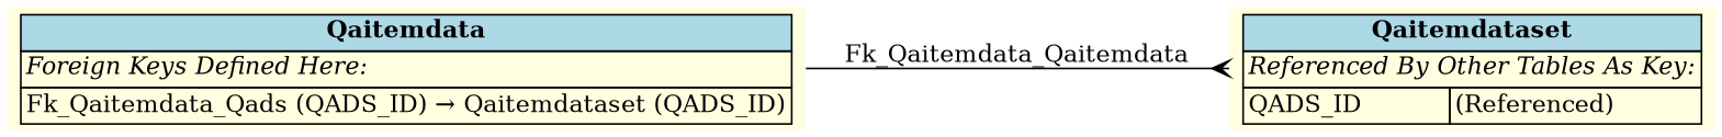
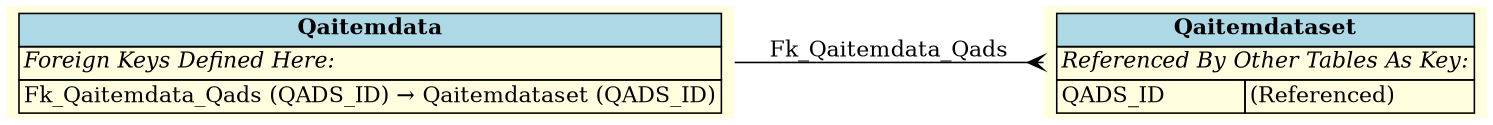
  digraph {
    rankdir=LR
    node [fillcolor=lightyellow shape=plaintext style=filled]
    n1 [label=<     <TABLE BORDER="0" CELLBORDER="1" CELLSPACING="0" BGCOLOR="lightyellow">       <TR><TD COLSPAN="2" BGCOLOR="lightblue"><B>Qaitemdata</B></TD></TR>       <TR><TD COLSPAN="2" ALIGN="LEFT"><I>Foreign Keys Defined Here:</I></TD></TR>       <TR><TD ALIGN="LEFT" COLSPAN="2">Fk_Qaitemdata_Qads (QADS_ID) &rarr; Qaitemdataset (QADS_ID)</TD></TR>     </TABLE>     >]
    n2 [label=<     <TABLE BORDER="0" CELLBORDER="1" CELLSPACING="0" BGCOLOR="lightyellow">       <TR><TD COLSPAN="2" BGCOLOR="lightblue"><B>Qaitemdataset</B></TD></TR>       <TR><TD COLSPAN="2" ALIGN="LEFT"><I>Referenced By Other Tables As Key:</I></TD></TR>       <TR><TD ALIGN="LEFT">QADS_ID</TD><TD ALIGN="LEFT">(Referenced)</TD></TR>     </TABLE>     >]
-   n1 -> n2 [arrowhead=crow arrowtail=none dir=both label=" Fk_Qaitemdata_Qaitemdata " labelfontsize=10]
+   n1 -> n2 [arrowhead=crow arrowtail=none dir=both label=" Fk_Qaitemdata_Qads " labelfontsize=10]
  }
